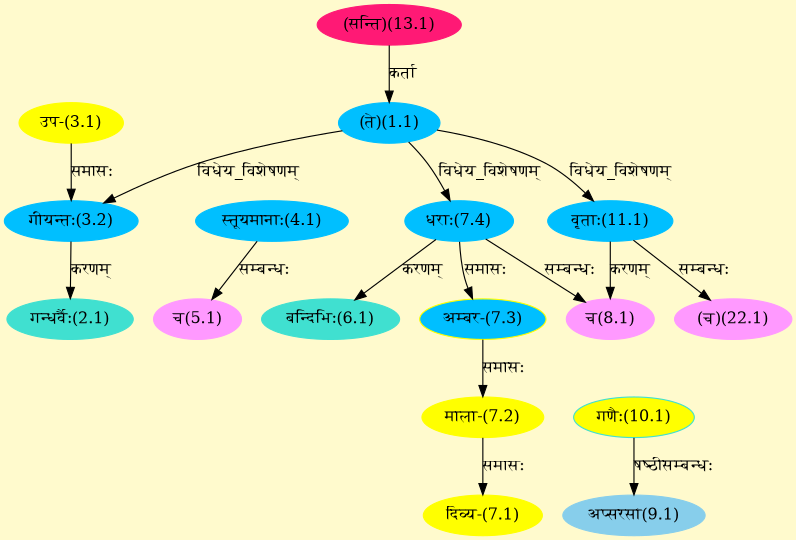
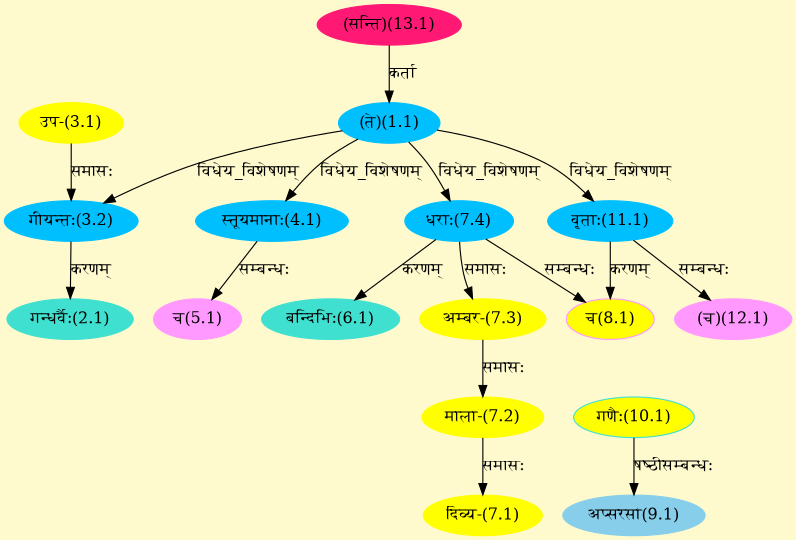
  digraph {
    bgcolor=lemonchiffon1
    compound=true
    rankdir=BT
    node [color="#00BFFF" style=filled]
    edge [dir=back]
    n1 [label="(ते)(1.1)"]
    n2 [color="#FF1975" label="(सन्ति)(13.1)"]
    n3 [color="#40E0D0" label="गन्धर्वैः(2.1)"]
    n4 [label="गीयन्तः(3.2)"]
    n5 [color="#FFFF00" label="उप-(3.1)"]
    n6 [label="स्तूयमानाः(4.1)"]
    n7 [color="#FF99FF" label="च(5.1)"]
    n8 [color="#40E0D0" label="बन्दिभिः(6.1)"]
    n9 [label="धराः(7.4)"]
    n10 [color="#FFFF00" label="दिव्य-(7.1)"]
    n11 [color="#FFFF00" label="माला-(7.2)"]
-   n12 [color="#FFFF00" label="अम्बर-(7.3)" fillcolor="#00BFFF"]
-   n13 [color="#FF99FF" label="च(8.1)"]
+   n12 [color="#FFFF00" label="अम्बर-(7.3)"]
+   n13 [color="#FF99FF" label="च(8.1)" fillcolor="#FFFF00"]
    n14 [label="वृताः(11.1)"]
    n15 [color="#87CEEB" label="अप्सरसां(9.1)"]
    n16 [color="#40E0D0" fillcolor="#FFFF00" label="गणैः(10.1)"]
-   n17 [color="#FF99FF" label="(च)(22.1)"]
+   n17 [color="#FF99FF" label="(च)(12.1)"]
    n1 -> n2 [label="कर्ता"]
    n3 -> n4 [label="करणम्"]
    n4 -> n1 [label="विधेय_विशेषणम्"]
    n4 -> n5 [label="समासः"]
+   n6 -> n1 [label="विधेय_विशेषणम्"]
    n7 -> n6 [label="सम्बन्धः"]
    n8 -> n9 [label="करणम्"]
    n9 -> n1 [label="विधेय_विशेषणम्"]
    n10 -> n11 [label="समासः"]
    n11 -> n12 [label="समासः"]
    n12 -> n9 [label="समासः"]
    n13 -> n9 [label="सम्बन्धः"]
    n13 -> n14 [label="करणम्"]
    n14 -> n1 [label="विधेय_विशेषणम्"]
    n15 -> n16 [label="षष्ठीसम्बन्धः"]
    n17 -> n14 [label="सम्बन्धः"]
  }
